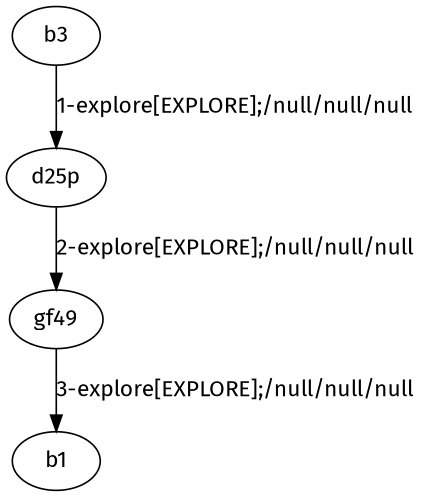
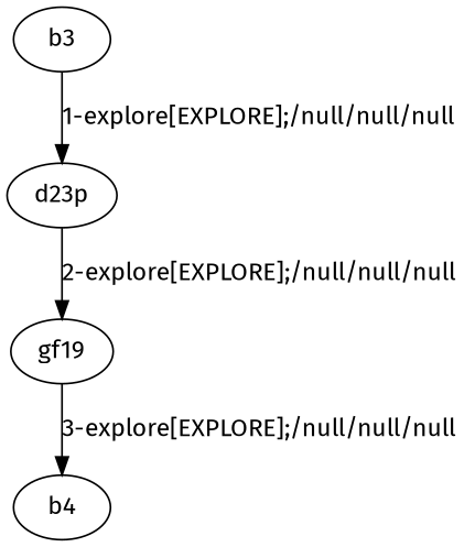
  digraph {
    fontname="Fira Sans"
    node [fontname="Fira Sans"]
    edge [fontname="Fira Sans"]
    n1 [label=b3]
-   d23p [label=d25p]
-   gf19 [label=gf49]
-   b4 [label=b1]
+   d23p
+   gf19
+   b4
    n1 -> d23p [label="1-explore[EXPLORE];/null/null/null"]
    d23p -> gf19 [label="2-explore[EXPLORE];/null/null/null"]
    gf19 -> b4 [label="3-explore[EXPLORE];/null/null/null"]
  }
